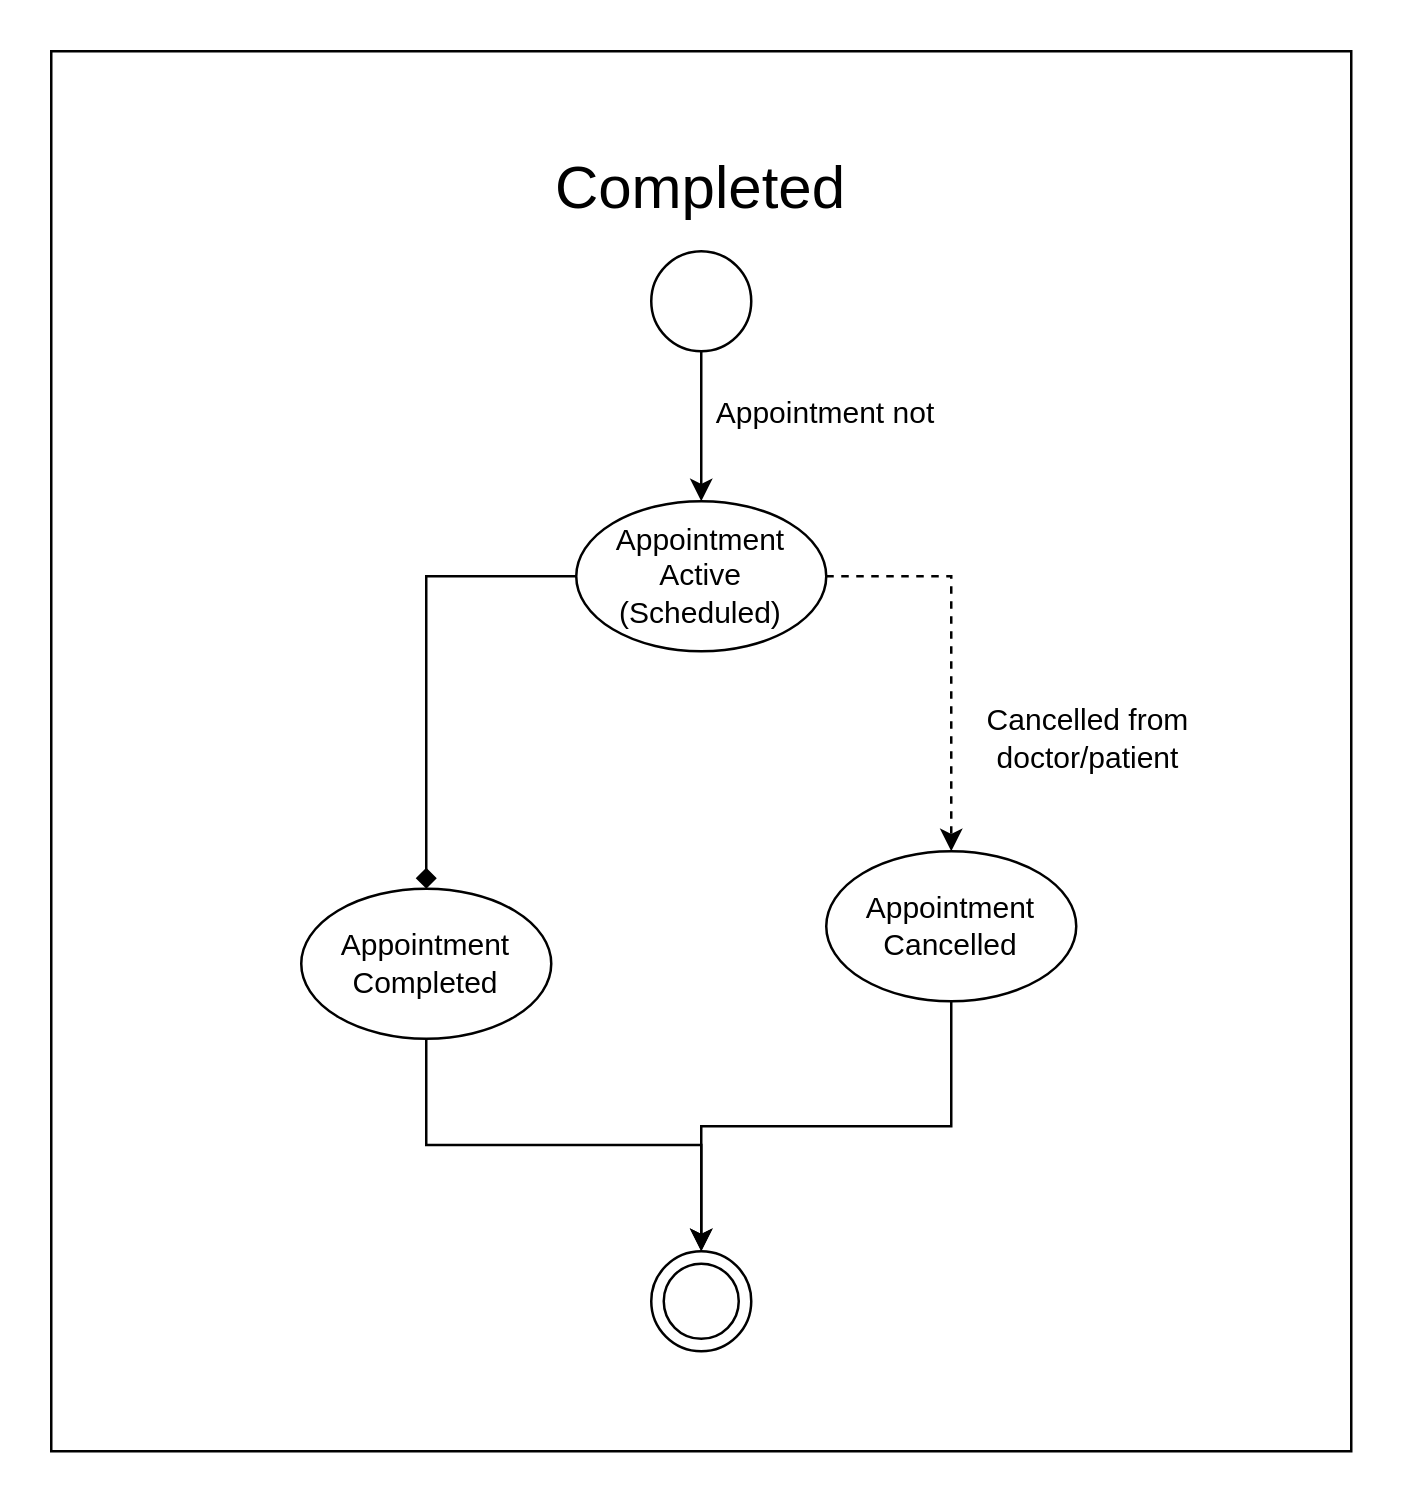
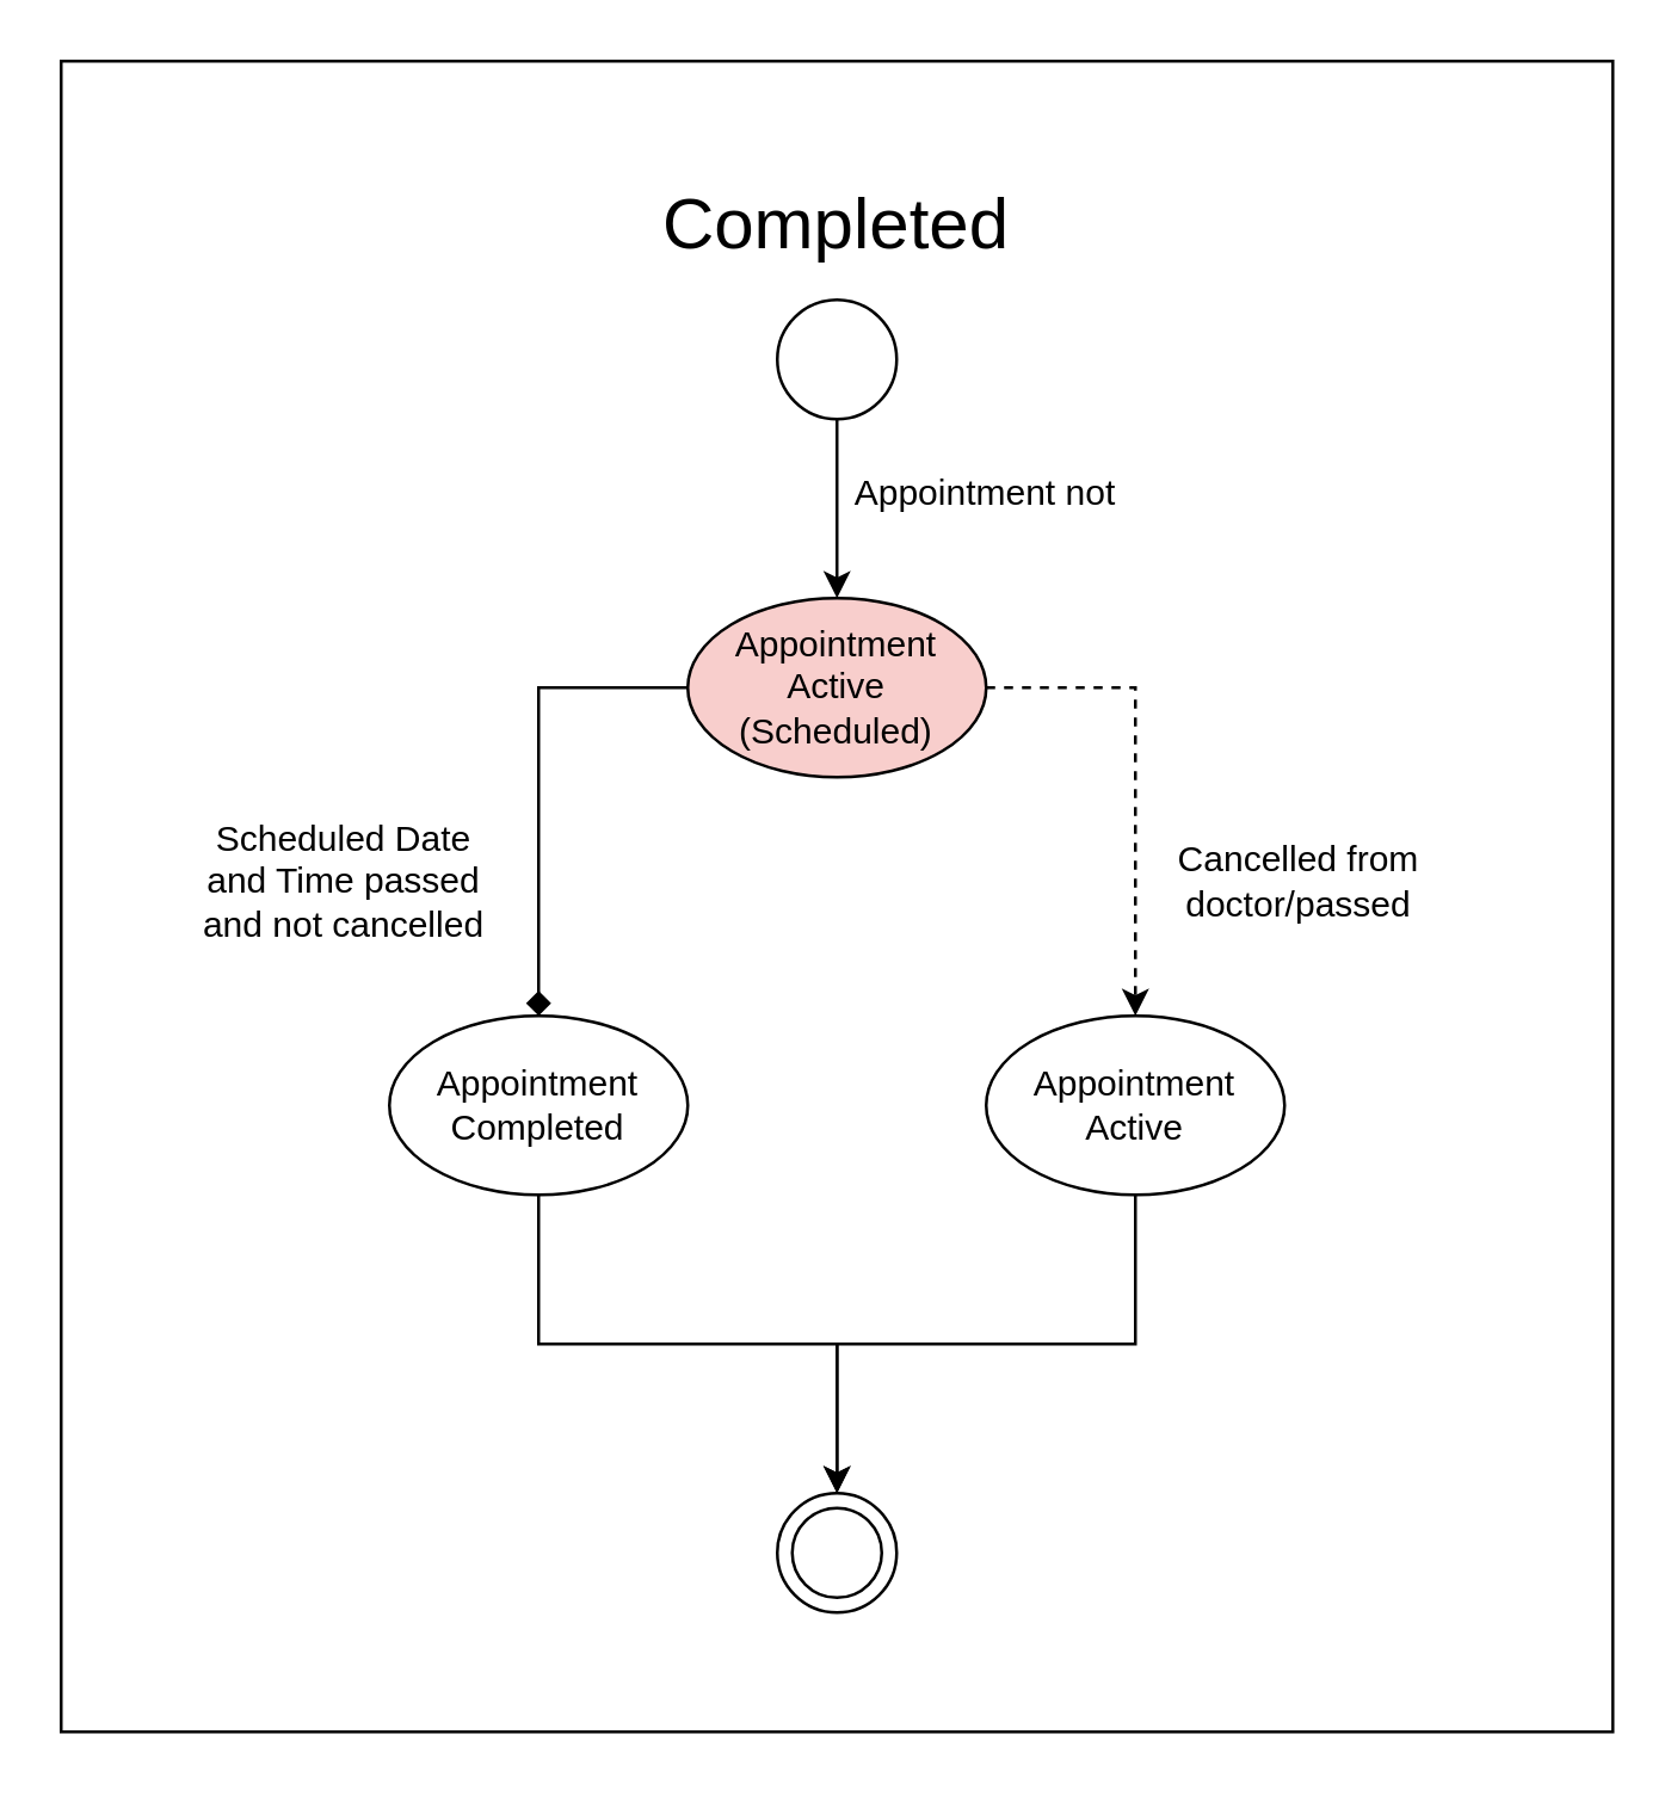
  <mxCell id="0" />
  <mxCell id="1" parent="0" />
  <mxCell id="2" value="" style="rounded=0;whiteSpace=wrap;html=1;" vertex="1" parent="1"><mxGeometry x="20" width="520" height="560" as="geometry" y="20" /></mxCell>
  <mxCell id="3" style="edgeStyle=orthogonalEdgeStyle;rounded=0;orthogonalLoop=1;jettySize=auto;html=1;exitX=0.5;exitY=1;exitDx=0;exitDy=0;entryX=0.5;entryY=0;entryDx=0;entryDy=0;" edge="1" parent="1" source="4" target="8"><mxGeometry relative="1" as="geometry" /></mxCell>
  <mxCell id="4" value="" style="ellipse;whiteSpace=wrap;html=1;aspect=fixed;fillColor=light-dark(#FFFFFF,#000000);" vertex="1" parent="1"><mxGeometry x="260" y="100" width="40" height="40" as="geometry" /></mxCell>
  <mxCell id="5" value="Completed" style="text;html=1;align=center;verticalAlign=middle;whiteSpace=wrap;rounded=0;fontSize=24;" vertex="1" parent="1"><mxGeometry x="250" y="60" width="60" height="30" as="geometry" /></mxCell>
  <mxCell id="6" style="edgeStyle=orthogonalEdgeStyle;rounded=0;orthogonalLoop=1;jettySize=auto;html=1;exitX=0;exitY=0.5;exitDx=0;exitDy=0;entryX=0.5;entryY=0;entryDx=0;entryDy=0;endArrow=diamond;" edge="1" parent="1" source="8" target="12"><mxGeometry relative="1" as="geometry" /></mxCell>
  <mxCell id="7" style="edgeStyle=orthogonalEdgeStyle;rounded=0;orthogonalLoop=1;jettySize=auto;html=1;exitX=1;exitY=0.5;exitDx=0;exitDy=0;entryX=0.5;entryY=0;entryDx=0;entryDy=0;dashed=1;" edge="1" parent="1" source="8" target="10"><mxGeometry relative="1" as="geometry" /></mxCell>
- <mxCell id="8" value="Appointment Active (Scheduled)" style="ellipse;whiteSpace=wrap;html=1;" vertex="1" parent="1"><mxGeometry x="230" y="200" width="100" height="60" as="geometry" /></mxCell>
+ <mxCell id="8" value="Appointment Active (Scheduled)" style="ellipse;whiteSpace=wrap;html=1;fillColor=#f8cecc;" vertex="1" parent="1"><mxGeometry x="230" y="200" width="100" height="60" as="geometry" /></mxCell>
  <mxCell id="9" style="edgeStyle=orthogonalEdgeStyle;rounded=0;orthogonalLoop=1;jettySize=auto;html=1;exitX=0.5;exitY=1;exitDx=0;exitDy=0;entryX=0.5;entryY=0;entryDx=0;entryDy=0;" edge="1" parent="1" source="10" target="13"><mxGeometry relative="1" as="geometry"><mxPoint x="280" y="500" as="targetPoint" /></mxGeometry></mxCell>
- <mxCell id="10" value="Appointment Cancelled" style="ellipse;whiteSpace=wrap;html=1;" vertex="1" parent="1"><mxGeometry x="330" y="340" width="100" height="60" as="geometry" /></mxCell>
+ <mxCell id="10" value="Appointment Active" style="ellipse;whiteSpace=wrap;html=1;" vertex="1" parent="1"><mxGeometry x="330" y="340" width="100" height="60" as="geometry" /></mxCell>
  <mxCell id="11" style="edgeStyle=orthogonalEdgeStyle;rounded=0;orthogonalLoop=1;jettySize=auto;html=1;exitX=0.5;exitY=1;exitDx=0;exitDy=0;entryX=0.5;entryY=0;entryDx=0;entryDy=0;" edge="1" parent="1" source="12" target="13"><mxGeometry relative="1" as="geometry" /></mxCell>
- <mxCell id="12" value="Appointment Completed" style="ellipse;whiteSpace=wrap;html=1;" vertex="1" parent="1"><mxGeometry x="120" y="355" width="100" height="60" as="geometry" /></mxCell>
+ <mxCell id="12" value="Appointment Completed" style="ellipse;whiteSpace=wrap;html=1;" vertex="1" parent="1"><mxGeometry x="130" y="340" width="100" height="60" as="geometry" /></mxCell>
  <mxCell id="13" value="" style="ellipse;whiteSpace=wrap;html=1;aspect=fixed;fillColor=light-dark(#FFFFFF,#FFFFFF);" vertex="1" parent="1"><mxGeometry x="260" y="500" width="40" height="40" as="geometry" /></mxCell>
  <mxCell id="14" value="" style="ellipse;whiteSpace=wrap;html=1;aspect=fixed;fillColor=light-dark(#FFFFFF,#000000);" vertex="1" parent="1"><mxGeometry x="265" y="505" width="30" height="30" as="geometry" /></mxCell>
  <mxCell id="15" value="Appointment not" style="text;html=1;align=center;verticalAlign=middle;whiteSpace=wrap;rounded=0;" vertex="1" parent="1"><mxGeometry x="285" y="150" width="90" height="30" as="geometry" /></mxCell>
- <mxCell id="17" value="Cancelled from doctor/patient" style="text;html=1;align=center;verticalAlign=middle;whiteSpace=wrap;rounded=0;" vertex="1" parent="1"><mxGeometry x="390" y="280" width="90" height="30" as="geometry" /></mxCell>
+ <mxCell id="16" value="Scheduled Date and Time passed and not cancelled" style="text;html=1;align=center;verticalAlign=middle;whiteSpace=wrap;rounded=0;" vertex="1" parent="1"><mxGeometry x="60" y="280" width="110" height="30" as="geometry" /></mxCell>
+ <mxCell id="17" value="Cancelled from doctor/passed" style="text;html=1;align=center;verticalAlign=middle;whiteSpace=wrap;rounded=0;" vertex="1" parent="1"><mxGeometry x="390" y="280" width="90" height="30" as="geometry" /></mxCell>
